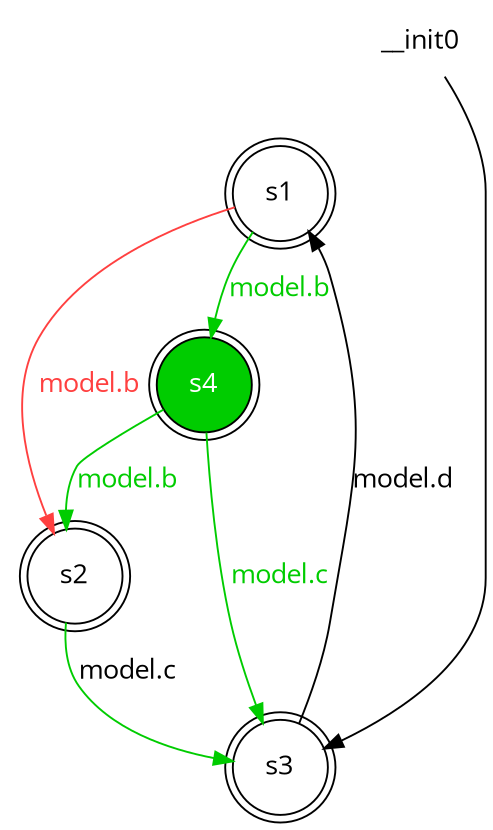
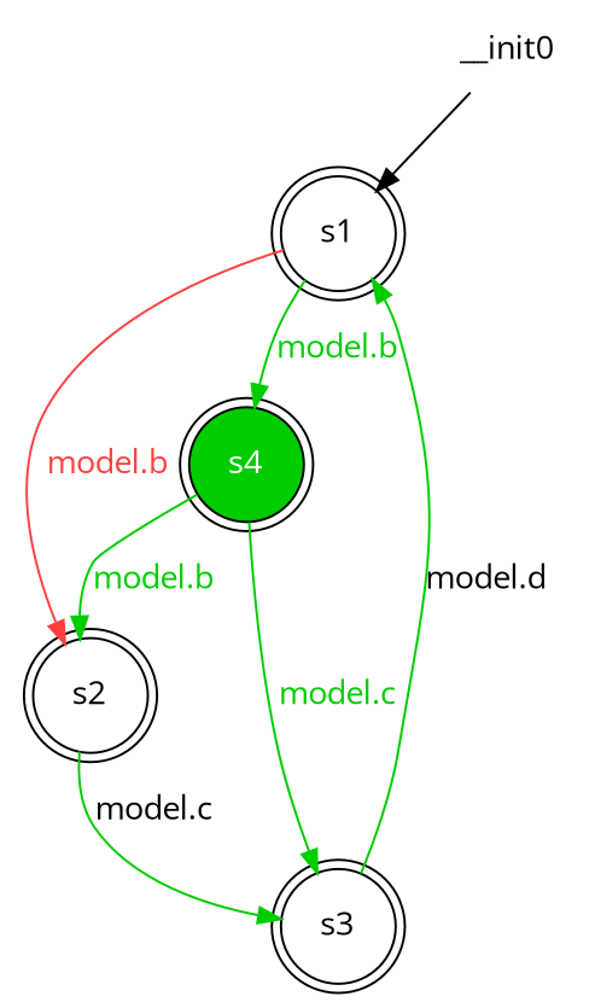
  digraph {
    fontname="Open Sans"
    node [fontname="Open Sans" shape=doublecircle]
    edge [color="#00cc00" fontname="Open Sans"]
    n1 [label=<s1>]
    n2 [label=<s2>]
    n3 [fillcolor="#00cc00" fontcolor="#ffffff" label=<s4> style=filled]
    n4 [label=<s3>]
    n5 [label=__init0 shape=none]
    n1 -> n2 [color="#ff4040" label=<<font color="#ff4040">model.b</font>>]
    n1 -> n3 [label=<<font color="#00cc00">model.b</font>>]
    n2 -> n4 [label=<<font color="#000000">model.c</font>>]
    n3 -> n2 [label=<<font color="#00cc00">model.b</font>>]
    n3 -> n4 [label=<<font color="#00cc00">model.c</font>>]
-   n4 -> n1 [label=<<font color="#000000">model.d</font>> color=""]
-   n5 -> n4 [color=""]
+   n4 -> n1 [label=<<font color="#000000">model.d</font>>]
+   n5 -> n1 [color=""]
  }
